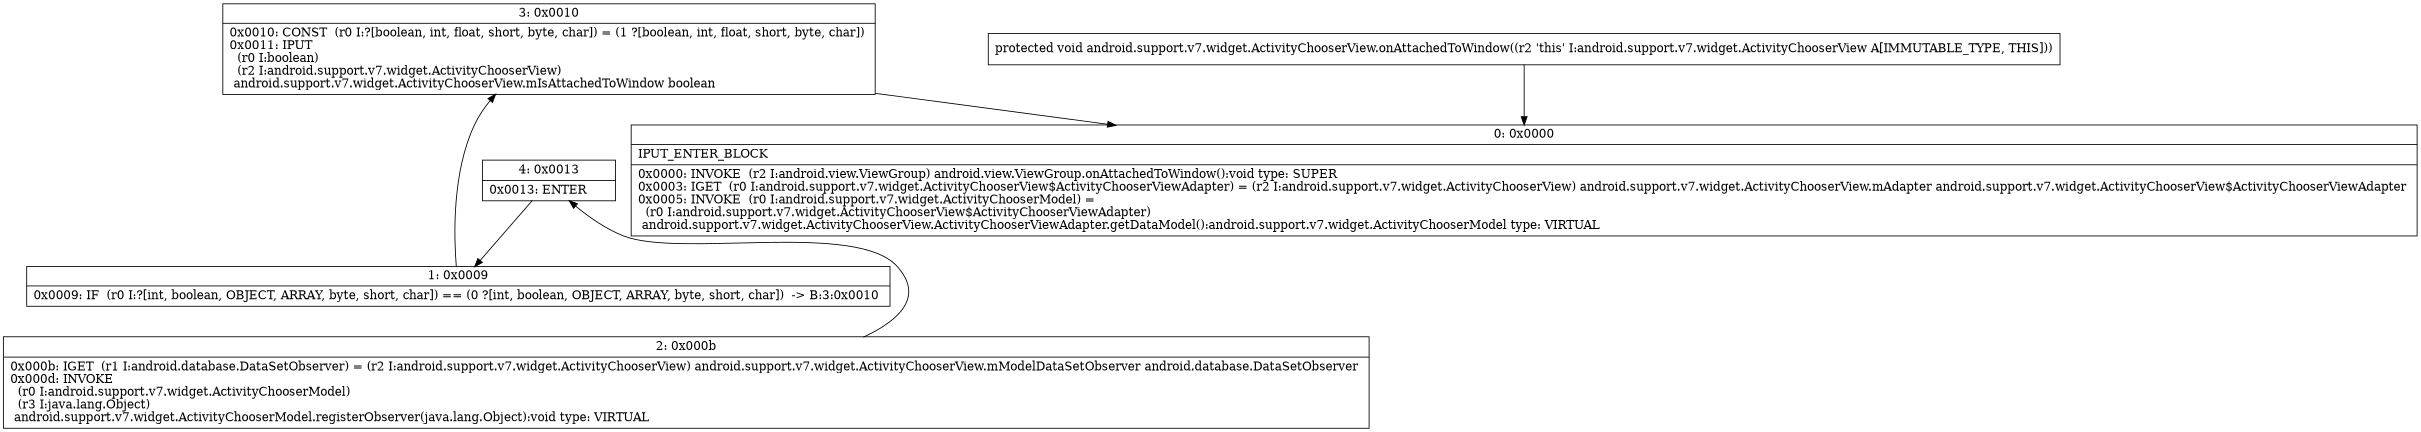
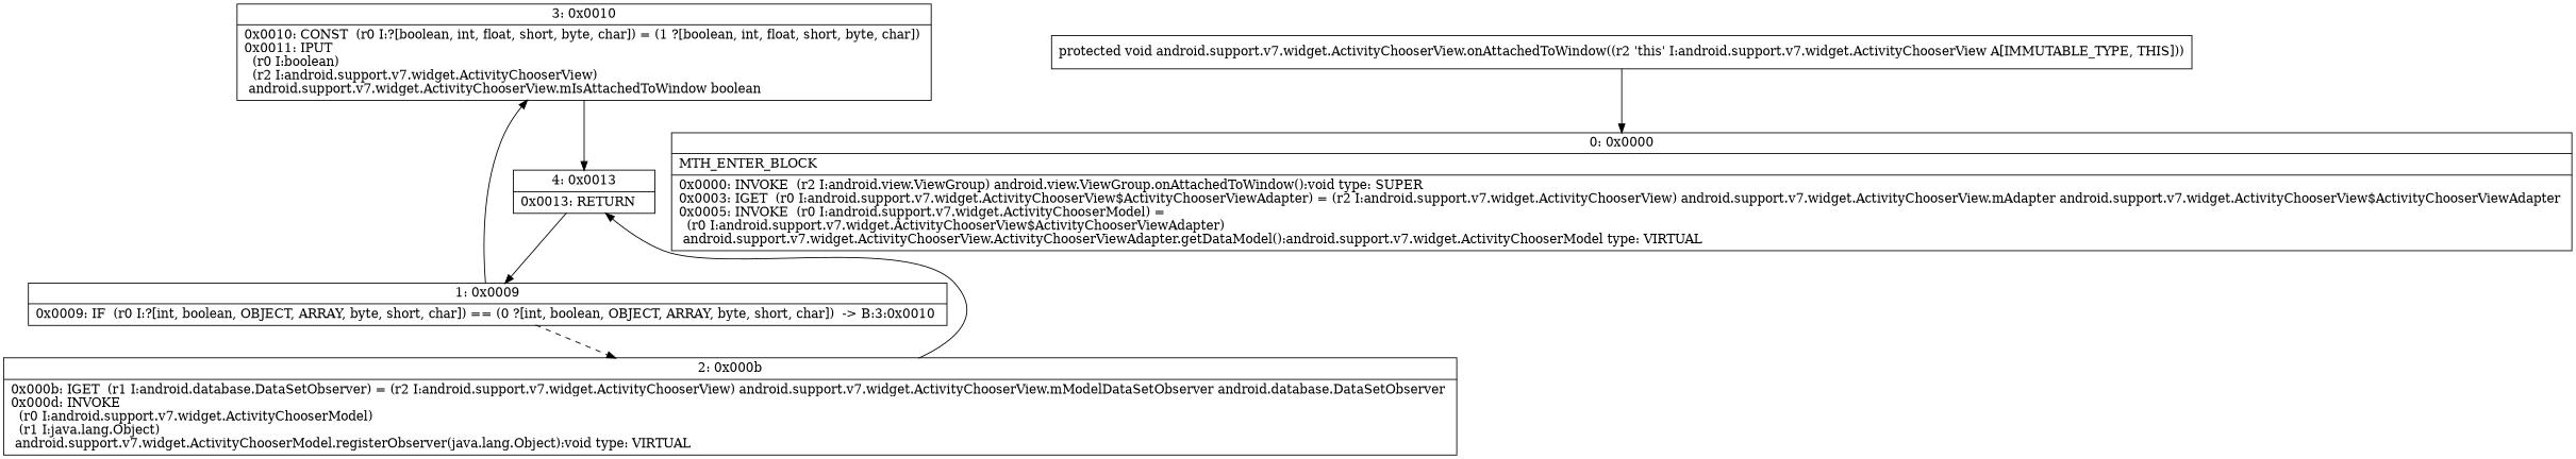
  digraph {
    node [shape=record]
-   n1 [label="{0\:\ 0x0000|IPUT_ENTER_BLOCK\l|0x0000: INVOKE  (r2 I:android.view.ViewGroup) android.view.ViewGroup.onAttachedToWindow():void type: SUPER \l0x0003: IGET  (r0 I:android.support.v7.widget.ActivityChooserView$ActivityChooserViewAdapter) = (r2 I:android.support.v7.widget.ActivityChooserView) android.support.v7.widget.ActivityChooserView.mAdapter android.support.v7.widget.ActivityChooserView$ActivityChooserViewAdapter \l0x0005: INVOKE  (r0 I:android.support.v7.widget.ActivityChooserModel) = \l  (r0 I:android.support.v7.widget.ActivityChooserView$ActivityChooserViewAdapter)\l android.support.v7.widget.ActivityChooserView.ActivityChooserViewAdapter.getDataModel():android.support.v7.widget.ActivityChooserModel type: VIRTUAL \l}"]
+   n1 [label="{0\:\ 0x0000|MTH_ENTER_BLOCK\l|0x0000: INVOKE  (r2 I:android.view.ViewGroup) android.view.ViewGroup.onAttachedToWindow():void type: SUPER \l0x0003: IGET  (r0 I:android.support.v7.widget.ActivityChooserView$ActivityChooserViewAdapter) = (r2 I:android.support.v7.widget.ActivityChooserView) android.support.v7.widget.ActivityChooserView.mAdapter android.support.v7.widget.ActivityChooserView$ActivityChooserViewAdapter \l0x0005: INVOKE  (r0 I:android.support.v7.widget.ActivityChooserModel) = \l  (r0 I:android.support.v7.widget.ActivityChooserView$ActivityChooserViewAdapter)\l android.support.v7.widget.ActivityChooserView.ActivityChooserViewAdapter.getDataModel():android.support.v7.widget.ActivityChooserModel type: VIRTUAL \l}"]
    n2 [label="{1\:\ 0x0009|0x0009: IF  (r0 I:?[int, boolean, OBJECT, ARRAY, byte, short, char]) == (0 ?[int, boolean, OBJECT, ARRAY, byte, short, char])  \-\> B:3:0x0010 \l}"]
-   n3 [label="{2\:\ 0x000b|0x000b: IGET  (r1 I:android.database.DataSetObserver) = (r2 I:android.support.v7.widget.ActivityChooserView) android.support.v7.widget.ActivityChooserView.mModelDataSetObserver android.database.DataSetObserver \l0x000d: INVOKE  \l  (r0 I:android.support.v7.widget.ActivityChooserModel)\l  (r3 I:java.lang.Object)\l android.support.v7.widget.ActivityChooserModel.registerObserver(java.lang.Object):void type: VIRTUAL \l}"]
+   n3 [label="{2\:\ 0x000b|0x000b: IGET  (r1 I:android.database.DataSetObserver) = (r2 I:android.support.v7.widget.ActivityChooserView) android.support.v7.widget.ActivityChooserView.mModelDataSetObserver android.database.DataSetObserver \l0x000d: INVOKE  \l  (r0 I:android.support.v7.widget.ActivityChooserModel)\l  (r1 I:java.lang.Object)\l android.support.v7.widget.ActivityChooserModel.registerObserver(java.lang.Object):void type: VIRTUAL \l}"]
    n4 [label="{3\:\ 0x0010|0x0010: CONST  (r0 I:?[boolean, int, float, short, byte, char]) = (1 ?[boolean, int, float, short, byte, char]) \l0x0011: IPUT  \l  (r0 I:boolean)\l  (r2 I:android.support.v7.widget.ActivityChooserView)\l android.support.v7.widget.ActivityChooserView.mIsAttachedToWindow boolean \l}"]
-   n5 [label="{4\:\ 0x0013|0x0013: ENTER   \l}"]
+   n5 [label="{4\:\ 0x0013|0x0013: RETURN   \l}"]
    n6 [label="{protected void android.support.v7.widget.ActivityChooserView.onAttachedToWindow((r2 'this' I:android.support.v7.widget.ActivityChooserView A[IMMUTABLE_TYPE, THIS])) }"]
+   n2 -> n3 [style=dashed]
    n2 -> n4
    n3 -> n5
-   n4 -> n1
+   n4 -> n5
    n5 -> n2
    n6 -> n1
  }
